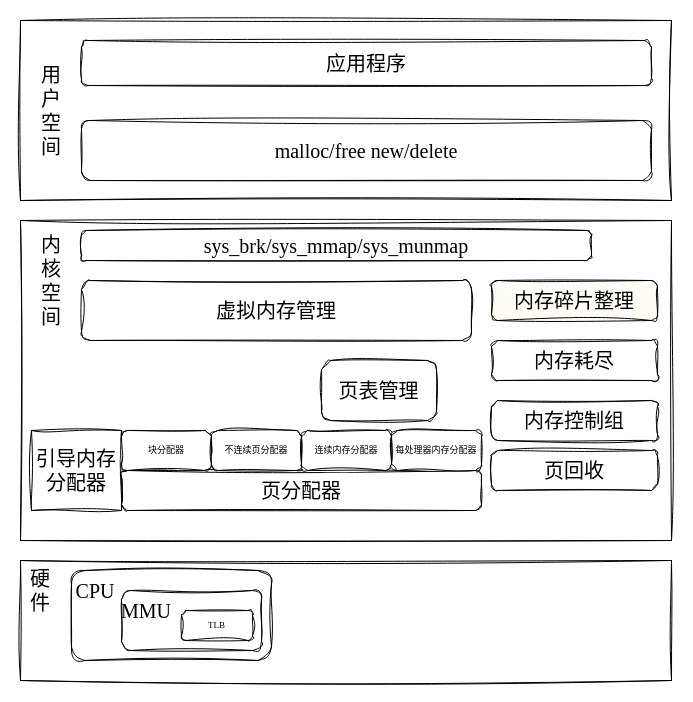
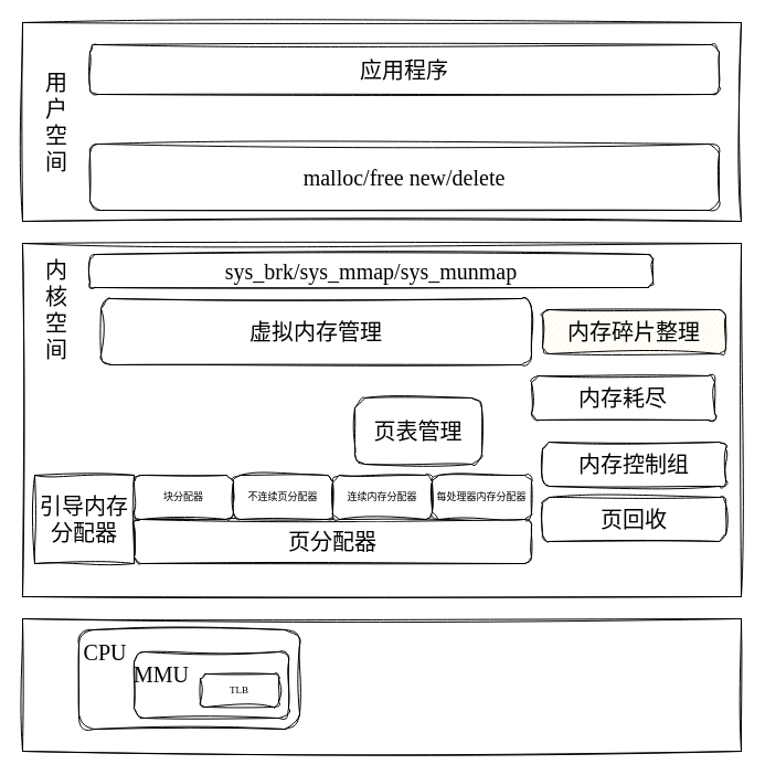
  <mxCell id="0" />
  <mxCell id="1" parent="0" />
  <mxCell id="2" value="" style="rounded=0;whiteSpace=wrap;html=1;sketch=1;hachureGap=4;jiggle=2;curveFitting=1;fontFamily=Architects Daughter;fontSource=https%3A%2F%2Ffonts.googleapis.com%2Fcss%3Ffamily%3DArchitects%2BDaughter;fontSize=20;" vertex="1" parent="1"><mxGeometry x="20" y="20" width="651" height="180" as="geometry" /></mxCell>
  <mxCell id="3" value="应用程序" style="rounded=1;whiteSpace=wrap;html=1;sketch=1;hachureGap=4;jiggle=2;curveFitting=1;fontFamily=Architects Daughter;fontSource=https%3A%2F%2Ffonts.googleapis.com%2Fcss%3Ffamily%3DArchitects%2BDaughter;fontSize=20;" vertex="1" parent="1"><mxGeometry x="81" y="40" width="570" height="45" as="geometry" /></mxCell>
- <mxCell id="4" value="malloc/free new/delete" style="rounded=1;whiteSpace=wrap;html=1;sketch=1;hachureGap=4;jiggle=2;curveFitting=1;fontFamily=Architects Daughter;fontSource=https%3A%2F%2Ffonts.googleapis.com%2Fcss%3Ffamily%3DArchitects%2BDaughter;fontSize=20;" vertex="1" parent="1"><mxGeometry x="81" y="120" width="570" height="60" as="geometry" /></mxCell>
+ <mxCell id="4" value="malloc/free new/delete" style="rounded=1;whiteSpace=wrap;html=1;sketch=1;hachureGap=4;jiggle=2;curveFitting=1;fontFamily=Architects Daughter;fontSource=https%3A%2F%2Ffonts.googleapis.com%2Fcss%3Ffamily%3DArchitects%2BDaughter;fontSize=20;" vertex="1" parent="1"><mxGeometry x="81" y="130" width="570" height="60" as="geometry" /></mxCell>
  <mxCell id="5" value="用户空间" style="text;html=1;strokeColor=none;fillColor=none;align=center;verticalAlign=middle;whiteSpace=wrap;rounded=0;fontSize=20;fontFamily=Architects Daughter;" vertex="1" parent="1"><mxGeometry x="31" y="80" width="40" height="60" as="geometry" /></mxCell>
  <mxCell id="6" value="" style="rounded=0;whiteSpace=wrap;html=1;sketch=1;hachureGap=4;jiggle=2;curveFitting=1;fontFamily=Architects Daughter;fontSource=https%3A%2F%2Ffonts.googleapis.com%2Fcss%3Ffamily%3DArchitects%2BDaughter;fontSize=20;" vertex="1" parent="1"><mxGeometry x="20" y="220" width="651" height="320" as="geometry" /></mxCell>
  <mxCell id="7" value="sys_brk/sys_mmap/sys_munmap" style="rounded=1;whiteSpace=wrap;html=1;sketch=1;hachureGap=4;jiggle=2;curveFitting=1;fontFamily=Architects Daughter;fontSource=https%3A%2F%2Ffonts.googleapis.com%2Fcss%3Ffamily%3DArchitects%2BDaughter;fontSize=20;" vertex="1" parent="1"><mxGeometry x="81" y="230" width="510" height="30" as="geometry" /></mxCell>
- <mxCell id="8" value="虚拟内存管理" style="rounded=1;whiteSpace=wrap;html=1;sketch=1;hachureGap=4;jiggle=2;curveFitting=1;fontFamily=Architects Daughter;fontSource=https%3A%2F%2Ffonts.googleapis.com%2Fcss%3Ffamily%3DArchitects%2BDaughter;fontSize=20;" vertex="1" parent="1"><mxGeometry x="81" y="280" width="390" height="60" as="geometry" /></mxCell>
+ <mxCell id="8" value="虚拟内存管理" style="rounded=1;whiteSpace=wrap;html=1;sketch=1;hachureGap=4;jiggle=2;curveFitting=1;fontFamily=Architects Daughter;fontSource=https%3A%2F%2Ffonts.googleapis.com%2Fcss%3Ffamily%3DArchitects%2BDaughter;fontSize=20;" vertex="1" parent="1"><mxGeometry x="91" y="270" width="390" height="60" as="geometry" /></mxCell>
  <mxCell id="9" value="内核空间" style="text;html=1;strokeColor=none;fillColor=none;align=center;verticalAlign=middle;whiteSpace=wrap;rounded=0;fontSize=20;fontFamily=Architects Daughter;" vertex="1" parent="1"><mxGeometry x="31" y="250" width="40" height="60" as="geometry" /></mxCell>
  <mxCell id="10" value="内存碎片整理" style="rounded=1;whiteSpace=wrap;html=1;sketch=1;hachureGap=4;jiggle=2;curveFitting=1;fontFamily=Architects Daughter;fontSource=https%3A%2F%2Ffonts.googleapis.com%2Fcss%3Ffamily%3DArchitects%2BDaughter;fontSize=20;fillColor=#fff2cc;" vertex="1" parent="1"><mxGeometry x="491" y="280" width="166" height="40" as="geometry" /></mxCell>
- <mxCell id="11" value="内存耗尽" style="rounded=1;whiteSpace=wrap;html=1;sketch=1;hachureGap=4;jiggle=2;curveFitting=1;fontFamily=Architects Daughter;fontSource=https%3A%2F%2Ffonts.googleapis.com%2Fcss%3Ffamily%3DArchitects%2BDaughter;fontSize=20;" vertex="1" parent="1"><mxGeometry x="491" y="340" width="166" height="40" as="geometry" /></mxCell>
+ <mxCell id="11" value="内存耗尽" style="rounded=1;whiteSpace=wrap;html=1;sketch=1;hachureGap=4;jiggle=2;curveFitting=1;fontFamily=Architects Daughter;fontSource=https%3A%2F%2Ffonts.googleapis.com%2Fcss%3Ffamily%3DArchitects%2BDaughter;fontSize=20;" vertex="1" parent="1"><mxGeometry x="481" y="340" width="166" height="40" as="geometry" /></mxCell>
  <mxCell id="12" value="内存控制组" style="rounded=1;whiteSpace=wrap;html=1;sketch=1;hachureGap=4;jiggle=2;curveFitting=1;fontFamily=Architects Daughter;fontSource=https%3A%2F%2Ffonts.googleapis.com%2Fcss%3Ffamily%3DArchitects%2BDaughter;fontSize=20;" vertex="1" parent="1"><mxGeometry x="491" y="400" width="166" height="40" as="geometry" /></mxCell>
  <mxCell id="13" value="页回收" style="rounded=1;whiteSpace=wrap;html=1;sketch=1;hachureGap=4;jiggle=2;curveFitting=1;fontFamily=Architects Daughter;fontSource=https%3A%2F%2Ffonts.googleapis.com%2Fcss%3Ffamily%3DArchitects%2BDaughter;fontSize=20;" vertex="1" parent="1"><mxGeometry x="491" y="450" width="166" height="40" as="geometry" /></mxCell>
  <mxCell id="14" value="页表管理" style="rounded=1;whiteSpace=wrap;html=1;sketch=1;hachureGap=4;jiggle=2;curveFitting=1;fontFamily=Architects Daughter;fontSource=https%3A%2F%2Ffonts.googleapis.com%2Fcss%3Ffamily%3DArchitects%2BDaughter;fontSize=20;" vertex="1" parent="1"><mxGeometry x="321" y="360" width="115" height="60" as="geometry" /></mxCell>
  <mxCell id="15" value="引导内存分配器" style="whiteSpace=wrap;html=1;sketch=1;hachureGap=4;jiggle=2;curveFitting=1;fontFamily=Architects Daughter;fontSource=https%3A%2F%2Ffonts.googleapis.com%2Fcss%3Ffamily%3DArchitects%2BDaughter;fontSize=20;rounded=0;" vertex="1" parent="1"><mxGeometry x="31" y="430" width="90" height="80" as="geometry" /></mxCell>
  <mxCell id="16" value="页分配器" style="rounded=1;whiteSpace=wrap;html=1;sketch=1;hachureGap=4;jiggle=2;curveFitting=1;fontFamily=Architects Daughter;fontSource=https%3A%2F%2Ffonts.googleapis.com%2Fcss%3Ffamily%3DArchitects%2BDaughter;fontSize=20;" vertex="1" parent="1"><mxGeometry x="121" y="470" width="360" height="40" as="geometry" /></mxCell>
  <mxCell id="17" value="块分配器" style="rounded=1;whiteSpace=wrap;html=1;sketch=1;hachureGap=4;jiggle=2;curveFitting=1;fontFamily=Architects Daughter;fontSource=https%3A%2F%2Ffonts.googleapis.com%2Fcss%3Ffamily%3DArchitects%2BDaughter;fontSize=9;strokeWidth=1;" vertex="1" parent="1"><mxGeometry x="121" y="430" width="90" height="40" as="geometry" /></mxCell>
  <mxCell id="18" value="不连续页分配器" style="rounded=1;whiteSpace=wrap;html=1;sketch=1;hachureGap=4;jiggle=2;curveFitting=1;fontFamily=Architects Daughter;fontSource=https%3A%2F%2Ffonts.googleapis.com%2Fcss%3Ffamily%3DArchitects%2BDaughter;fontSize=9;strokeWidth=1;" vertex="1" parent="1"><mxGeometry x="211" y="430" width="90" height="40" as="geometry" /></mxCell>
  <mxCell id="19" value="连续内存分配器" style="rounded=1;whiteSpace=wrap;html=1;sketch=1;hachureGap=4;jiggle=2;curveFitting=1;fontFamily=Architects Daughter;fontSource=https%3A%2F%2Ffonts.googleapis.com%2Fcss%3Ffamily%3DArchitects%2BDaughter;fontSize=9;strokeWidth=1;" vertex="1" parent="1"><mxGeometry x="301" y="430" width="90" height="40" as="geometry" /></mxCell>
  <mxCell id="20" value="每处理器内存分配器" style="rounded=1;whiteSpace=wrap;html=1;sketch=1;hachureGap=4;jiggle=2;curveFitting=1;fontFamily=Architects Daughter;fontSource=https%3A%2F%2Ffonts.googleapis.com%2Fcss%3Ffamily%3DArchitects%2BDaughter;fontSize=9;strokeWidth=1;" vertex="1" parent="1"><mxGeometry x="391" y="430" width="90" height="40" as="geometry" /></mxCell>
  <mxCell id="21" value="" style="rounded=0;whiteSpace=wrap;html=1;sketch=1;hachureGap=4;jiggle=2;curveFitting=1;fontFamily=Architects Daughter;fontSource=https%3A%2F%2Ffonts.googleapis.com%2Fcss%3Ffamily%3DArchitects%2BDaughter;fontSize=20;" vertex="1" parent="1"><mxGeometry x="20" y="560" width="651" height="120" as="geometry" /></mxCell>
- <mxCell id="22" value="硬件" style="text;html=1;strokeColor=none;fillColor=none;align=center;verticalAlign=middle;whiteSpace=wrap;rounded=0;fontSize=20;fontFamily=Architects Daughter;" vertex="1" parent="1"><mxGeometry x="20" y="560" width="40" height="60" as="geometry" /></mxCell>
  <mxCell id="23" value="" style="rounded=1;whiteSpace=wrap;html=1;sketch=1;hachureGap=4;jiggle=2;curveFitting=1;fontFamily=Architects Daughter;fontSource=https%3A%2F%2Ffonts.googleapis.com%2Fcss%3Ffamily%3DArchitects%2BDaughter;fontSize=20;" vertex="1" parent="1"><mxGeometry x="71" y="570" width="200" height="90" as="geometry" /></mxCell>
  <mxCell id="24" value="" style="rounded=1;whiteSpace=wrap;html=1;sketch=1;hachureGap=4;jiggle=2;curveFitting=1;fontFamily=Architects Daughter;fontSource=https%3A%2F%2Ffonts.googleapis.com%2Fcss%3Ffamily%3DArchitects%2BDaughter;fontSize=9;strokeWidth=1;" vertex="1" parent="1"><mxGeometry x="121" y="590" width="140" height="60" as="geometry" /></mxCell>
  <mxCell id="25" value="CPU" style="text;html=1;strokeColor=none;fillColor=none;align=center;verticalAlign=middle;whiteSpace=wrap;rounded=0;fontSize=20;fontFamily=Architects Daughter;" vertex="1" parent="1"><mxGeometry x="60" y="560" width="70" height="60" as="geometry" /></mxCell>
  <mxCell id="26" value="MMU" style="text;html=1;strokeColor=none;fillColor=none;align=center;verticalAlign=middle;whiteSpace=wrap;rounded=0;fontSize=20;fontFamily=Architects Daughter;" vertex="1" parent="1"><mxGeometry x="111" y="580" width="70" height="60" as="geometry" /></mxCell>
  <mxCell id="27" value="TLB" style="rounded=1;whiteSpace=wrap;html=1;sketch=1;hachureGap=4;jiggle=2;curveFitting=1;fontFamily=Architects Daughter;fontSource=https%3A%2F%2Ffonts.googleapis.com%2Fcss%3Ffamily%3DArchitects%2BDaughter;fontSize=9;strokeWidth=1;" vertex="1" parent="1"><mxGeometry x="181" y="610" width="71" height="30" as="geometry" /></mxCell>
